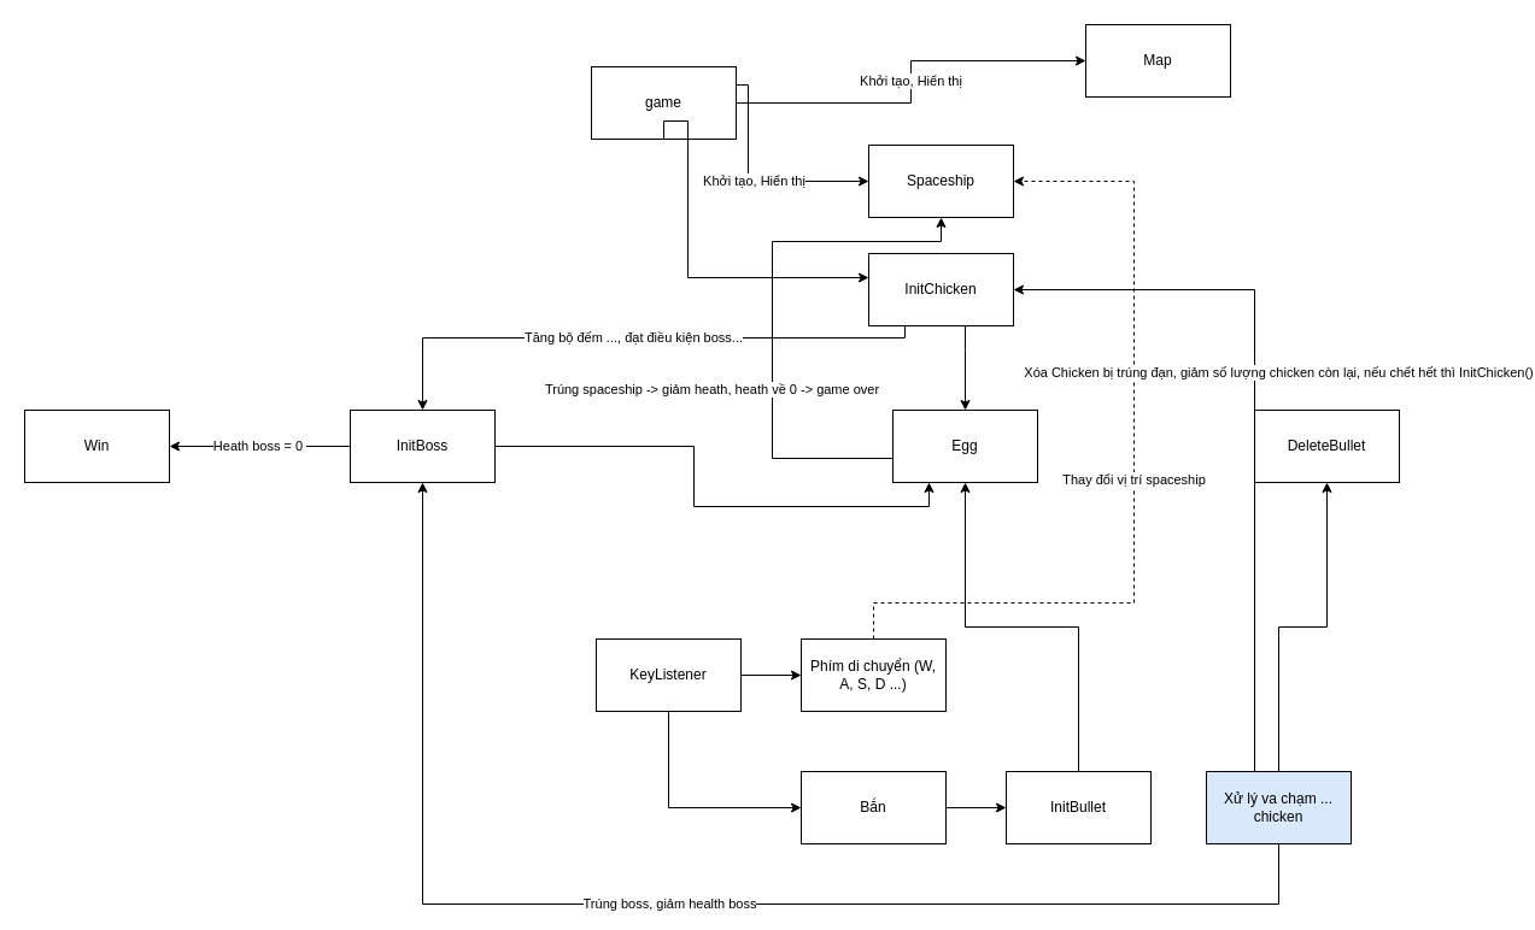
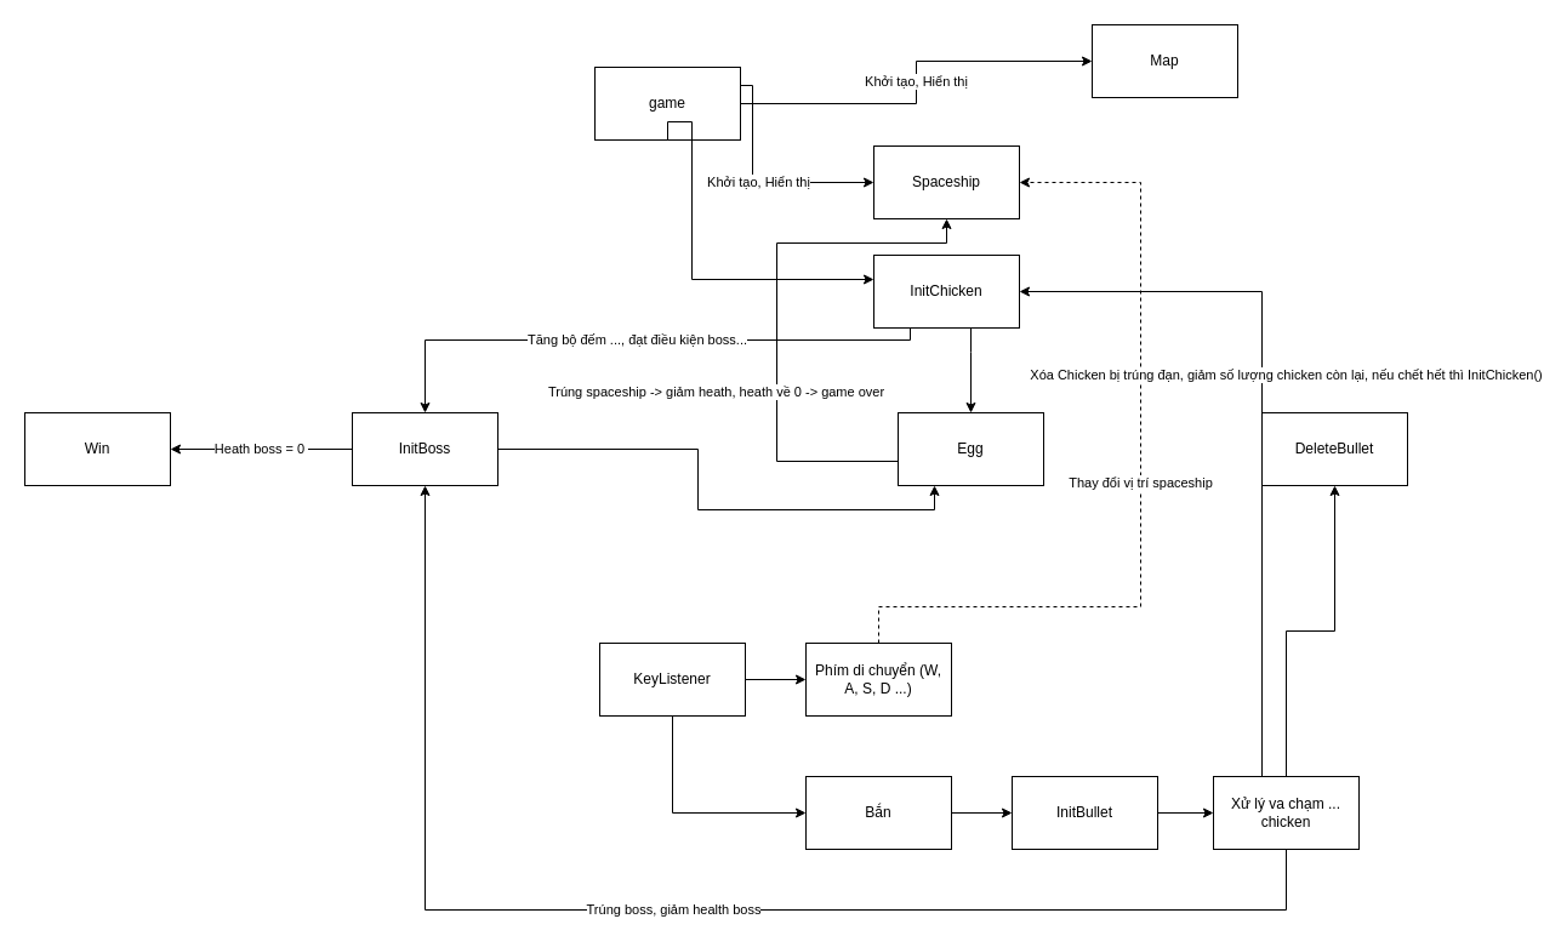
  <mxCell id="0" />
  <mxCell id="1" parent="0" />
  <mxCell id="2" value="Khởi tạo, Hiển thị" style="edgeStyle=orthogonalEdgeStyle;rounded=0;orthogonalLoop=1;jettySize=auto;html=1;" edge="1" parent="1" source="4" target="5"><mxGeometry relative="1" as="geometry"><mxPoint x="780" y="110" as="targetPoint" /></mxGeometry></mxCell>
  <mxCell id="3" value="Khởi tạo, Hiển thị" style="edgeStyle=orthogonalEdgeStyle;rounded=0;orthogonalLoop=1;jettySize=auto;html=1;" edge="1" parent="1" source="4" target="7"><mxGeometry relative="1" as="geometry"><mxPoint x="720" y="240" as="targetPoint" /><Array as="points"><mxPoint x="620" y="70" /><mxPoint x="620" y="150" /></Array></mxGeometry></mxCell>
  <mxCell id="4" value="game" style="rounded=0;whiteSpace=wrap;html=1;" vertex="1" parent="1"><mxGeometry x="490" y="55" width="120" height="60" as="geometry" /></mxCell>
  <mxCell id="5" value="Map" style="rounded=0;whiteSpace=wrap;html=1;" vertex="1" parent="1"><mxGeometry x="900" y="20" width="120" height="60" as="geometry" /></mxCell>
  <mxCell id="6" value="" style="edgeStyle=orthogonalEdgeStyle;rounded=0;orthogonalLoop=1;jettySize=auto;html=1;exitX=0.5;exitY=1;exitDx=0;exitDy=0;" edge="1" parent="1" source="4" target="10"><mxGeometry relative="1" as="geometry"><Array as="points"><mxPoint x="570" y="100" /><mxPoint x="570" y="230" /></Array></mxGeometry></mxCell>
  <mxCell id="7" value="Spaceship" style="rounded=0;whiteSpace=wrap;html=1;" vertex="1" parent="1"><mxGeometry x="720" y="120" width="120" height="60" as="geometry" /></mxCell>
  <mxCell id="8" style="edgeStyle=orthogonalEdgeStyle;rounded=0;orthogonalLoop=1;jettySize=auto;html=1;" edge="1" parent="1" source="10" target="26"><mxGeometry relative="1" as="geometry"><mxPoint x="780" y="340" as="targetPoint" /><Array as="points"><mxPoint x="800" y="290" /><mxPoint x="800" y="290" /></Array></mxGeometry></mxCell>
  <mxCell id="9" value="Tăng bộ đếm ..., đạt điều kiện boss..." style="edgeStyle=orthogonalEdgeStyle;rounded=0;orthogonalLoop=1;jettySize=auto;html=1;" edge="1" parent="1" source="10" target="29"><mxGeometry relative="1" as="geometry"><mxPoint x="350" y="420" as="targetPoint" /><Array as="points"><mxPoint x="750" y="280" /><mxPoint x="350" y="280" /></Array></mxGeometry></mxCell>
  <mxCell id="10" value="InitChicken" style="rounded=0;whiteSpace=wrap;html=1;" vertex="1" parent="1"><mxGeometry x="720" y="210" width="120" height="60" as="geometry" /></mxCell>
  <mxCell id="11" style="edgeStyle=orthogonalEdgeStyle;rounded=0;orthogonalLoop=1;jettySize=auto;html=1;" edge="1" parent="1" source="13" target="15"><mxGeometry relative="1" as="geometry"><mxPoint x="724" y="560" as="targetPoint" /></mxGeometry></mxCell>
  <mxCell id="12" style="edgeStyle=orthogonalEdgeStyle;rounded=0;orthogonalLoop=1;jettySize=auto;html=1;" edge="1" parent="1" source="13" target="17"><mxGeometry relative="1" as="geometry"><mxPoint x="664" y="680" as="targetPoint" /><Array as="points"><mxPoint x="554" y="670" /></Array></mxGeometry></mxCell>
  <mxCell id="13" value="KeyListener" style="rounded=0;whiteSpace=wrap;html=1;" vertex="1" parent="1"><mxGeometry x="494" y="530" width="120" height="60" as="geometry" /></mxCell>
  <mxCell id="14" value="Thay đổi vị trí spaceship" style="edgeStyle=orthogonalEdgeStyle;rounded=0;orthogonalLoop=1;jettySize=auto;html=1;entryX=1;entryY=0.5;entryDx=0;entryDy=0;dashed=1;" edge="1" parent="1" source="15" target="7"><mxGeometry relative="1" as="geometry"><mxPoint x="940" y="180" as="targetPoint" /><Array as="points"><mxPoint x="724" y="500" /><mxPoint x="940" y="500" /><mxPoint x="940" y="150" /></Array></mxGeometry></mxCell>
  <mxCell id="15" value="Phím di chuyển (W, A, S, D ...)" style="rounded=0;whiteSpace=wrap;html=1;" vertex="1" parent="1"><mxGeometry x="664" y="530" width="120" height="60" as="geometry" /></mxCell>
  <mxCell id="16" style="edgeStyle=orthogonalEdgeStyle;rounded=0;orthogonalLoop=1;jettySize=auto;html=1;" edge="1" parent="1" source="17" target="19"><mxGeometry relative="1" as="geometry"><mxPoint x="844" y="670" as="targetPoint" /></mxGeometry></mxCell>
  <mxCell id="17" value="Bắn" style="rounded=0;whiteSpace=wrap;html=1;" vertex="1" parent="1"><mxGeometry x="664" y="640" width="120" height="60" as="geometry" /></mxCell>
- <mxCell id="18" style="edgeStyle=orthogonalEdgeStyle;rounded=0;orthogonalLoop=1;jettySize=auto;html=1;" edge="1" parent="1" source="19" target="26"><mxGeometry relative="1" as="geometry"><mxPoint x="1034" y="670" as="targetPoint" /></mxGeometry></mxCell>
+ <mxCell id="18" style="edgeStyle=orthogonalEdgeStyle;rounded=0;orthogonalLoop=1;jettySize=auto;html=1;" edge="1" parent="1" source="19" target="23"><mxGeometry relative="1" as="geometry"><mxPoint x="1034" y="670" as="targetPoint" /></mxGeometry></mxCell>
  <mxCell id="19" value="InitBullet" style="rounded=0;whiteSpace=wrap;html=1;" vertex="1" parent="1"><mxGeometry x="834" y="640" width="120" height="60" as="geometry" /></mxCell>
  <mxCell id="20" value="Xóa Chicken bị trúng đạn, giảm số lượng chicken còn lại, nếu chết hết thì InitChicken()" style="edgeStyle=orthogonalEdgeStyle;rounded=0;orthogonalLoop=1;jettySize=auto;html=1;entryX=1;entryY=0.5;entryDx=0;entryDy=0;" edge="1" parent="1" source="23" target="10"><mxGeometry x="0.1" y="-20" relative="1" as="geometry"><mxPoint x="1100" y="260" as="targetPoint" /><Array as="points"><mxPoint x="1040" y="240" /></Array><mxPoint y="-1" as="offset" /></mxGeometry></mxCell>
  <mxCell id="21" style="edgeStyle=orthogonalEdgeStyle;rounded=0;orthogonalLoop=1;jettySize=auto;html=1;" edge="1" parent="1" source="23" target="24"><mxGeometry relative="1" as="geometry"><mxPoint x="1010" y="570" as="targetPoint" /></mxGeometry></mxCell>
  <mxCell id="22" value="Trúng boss, giảm health boss" style="edgeStyle=orthogonalEdgeStyle;rounded=0;orthogonalLoop=1;jettySize=auto;html=1;entryX=0.5;entryY=1;entryDx=0;entryDy=0;" edge="1" parent="1" source="23" target="29"><mxGeometry relative="1" as="geometry"><Array as="points"><mxPoint x="1060" y="750" /><mxPoint x="350" y="750" /></Array></mxGeometry></mxCell>
- <mxCell id="23" value="Xử lý va chạm ... chicken" style="rounded=0;whiteSpace=wrap;html=1;fillColor=#dae8fc;" vertex="1" parent="1"><mxGeometry x="1000" y="640" width="120" height="60" as="geometry" /></mxCell>
+ <mxCell id="23" value="Xử lý va chạm ... chicken" style="rounded=0;whiteSpace=wrap;html=1;" vertex="1" parent="1"><mxGeometry x="1000" y="640" width="120" height="60" as="geometry" /></mxCell>
  <mxCell id="24" value="DeleteBullet" style="rounded=0;whiteSpace=wrap;html=1;" vertex="1" parent="1"><mxGeometry x="1040" y="340" width="120" height="60" as="geometry" /></mxCell>
  <mxCell id="25" value="Trúng spaceship -&amp;gt; giảm heath, heath về 0 -&amp;gt; game over" style="edgeStyle=orthogonalEdgeStyle;rounded=0;orthogonalLoop=1;jettySize=auto;html=1;" edge="1" parent="1" source="26" target="7"><mxGeometry x="-0.286" y="50" relative="1" as="geometry"><mxPoint x="650" y="380" as="targetPoint" /><Array as="points"><mxPoint x="640" y="380" /><mxPoint x="640" y="200" /><mxPoint x="780" y="200" /></Array><mxPoint as="offset" /></mxGeometry></mxCell>
  <mxCell id="26" value="Egg" style="rounded=0;whiteSpace=wrap;html=1;" vertex="1" parent="1"><mxGeometry x="740" y="340" width="120" height="60" as="geometry" /></mxCell>
  <mxCell id="27" style="edgeStyle=orthogonalEdgeStyle;rounded=0;orthogonalLoop=1;jettySize=auto;html=1;entryX=0.25;entryY=1;entryDx=0;entryDy=0;" edge="1" parent="1" source="29" target="26"><mxGeometry relative="1" as="geometry" /></mxCell>
  <mxCell id="28" value="Heath boss = 0&amp;nbsp;" style="edgeStyle=orthogonalEdgeStyle;rounded=0;orthogonalLoop=1;jettySize=auto;html=1;" edge="1" parent="1" source="29" target="30"><mxGeometry relative="1" as="geometry"><mxPoint x="180" y="370" as="targetPoint" /></mxGeometry></mxCell>
  <mxCell id="29" value="InitBoss" style="rounded=0;whiteSpace=wrap;html=1;" vertex="1" parent="1"><mxGeometry x="290" y="340" width="120" height="60" as="geometry" /></mxCell>
  <mxCell id="30" value="Win" style="rounded=0;whiteSpace=wrap;html=1;" vertex="1" parent="1"><mxGeometry x="20" y="340" width="120" height="60" as="geometry" /></mxCell>
